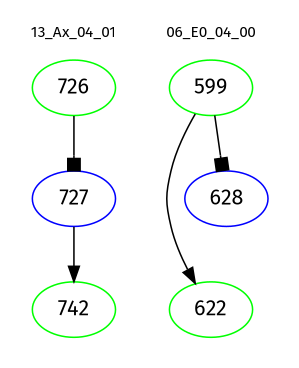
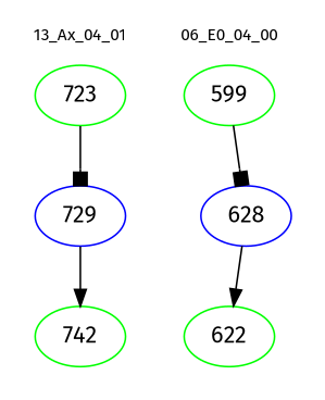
  digraph {
    fontname="Fira Sans"
    node [color=green fontname="Fira Sans"]
    edge [arrowhead=box color=black fontname="Fira Sans"]
-   n1 [label=726]
-   n2 [color=blue label=727]
+   n1 [label=723]
+   n2 [color=blue label=729]
    n3 [label=742]
    n4 [label=599]
    n5 [label=622]
    n6 [color=blue label=628]
    subgraph cluster_1 {
      color=white
      fontsize=10
      label="13_Ax_04_01"
      n1
      n2
      n3
    }
    subgraph cluster_2 {
      color=white
      fontsize=10
      label="06_E0_04_00"
      n4
      n5
      n6
    }
    n1 -> n2
    n2 -> n3 [arrowhead=normal]
-   n4 -> n5 [arrowhead=normal]
+   n6 -> n5 [arrowhead=normal]
    n4 -> n6
  }
